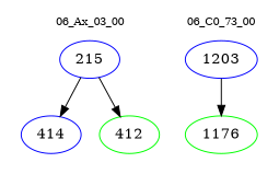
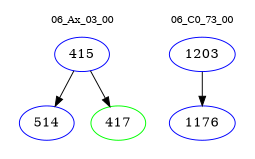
  digraph {
    node [color=blue]
    edge [color=black]
-   n1 [label=215]
-   n2 [label=414]
-   n3 [color=green label=412]
+   n1 [label=415]
+   n2 [label=514]
+   n3 [color=green label=417]
    n4 [label=1203]
-   n5 [color=green label=1176]
+   n5 [label=1176]
    subgraph cluster_1 {
      color=white
      fontsize=10
      label="06_Ax_03_00"
      n1
      n2
      n3
    }
    subgraph cluster_2 {
      color=white
      fontsize=10
      label="06_C0_73_00"
      n4
      n5
    }
    n1 -> n2
    n1 -> n3
    n4 -> n5
  }
